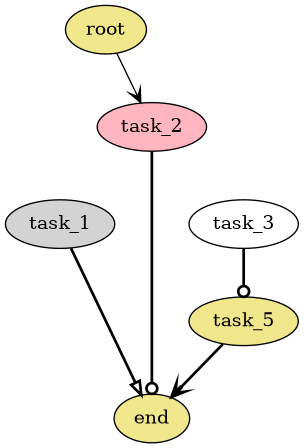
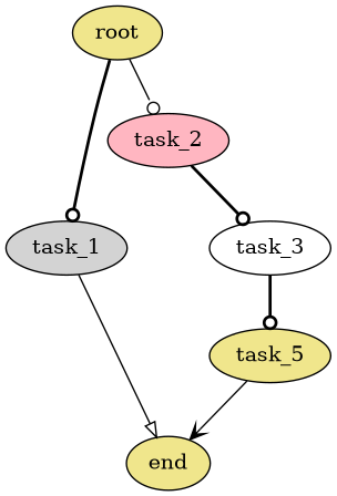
  digraph {
    node [fillcolor=khaki style=filled]
    edge [arrowhead=odot style=solid]
    task_1 [fillcolor=lightgrey]
    root
    task_2 [fillcolor=lightpink]
    end
    task_3 [fillcolor=white]
    task_5
-   task_1 -> end [arrowhead=onormal style=bold]
-   root -> task_2 [arrowhead=vee]
-   task_2 -> end [style=bold]
+   task_1 -> end [arrowhead=onormal]
+   root -> task_1 [style=bold]
+   root -> task_2
+   task_2 -> task_3 [style=bold]
    task_3 -> task_5 [style=bold]
-   task_5 -> end [arrowhead=vee style=bold]
+   task_5 -> end [arrowhead=vee]
  }
